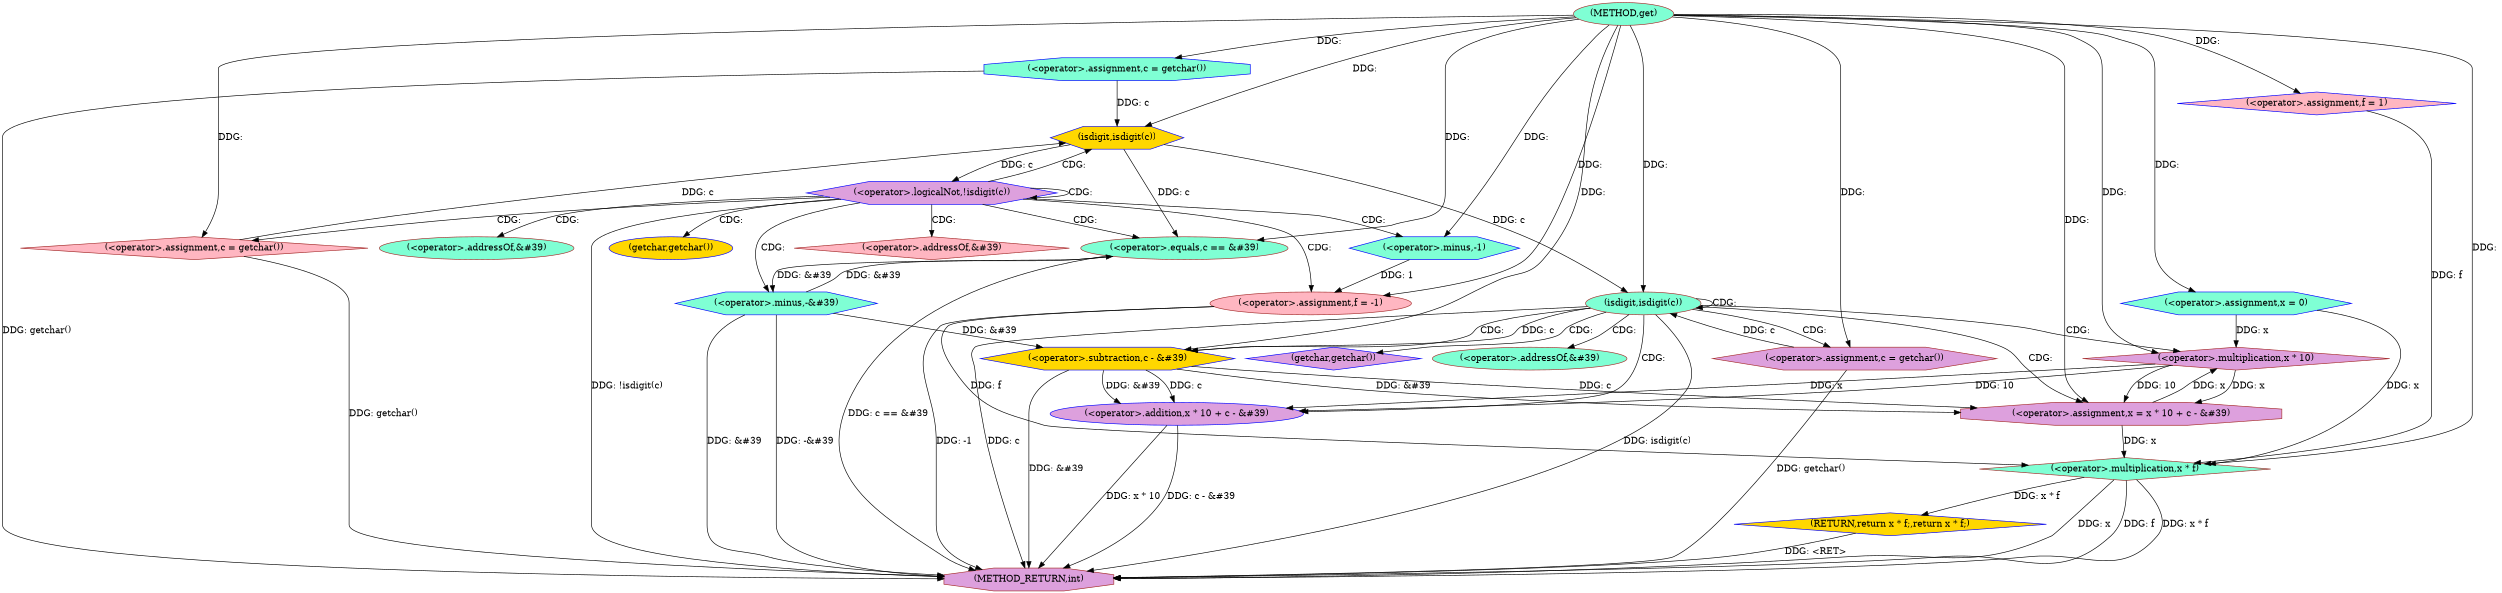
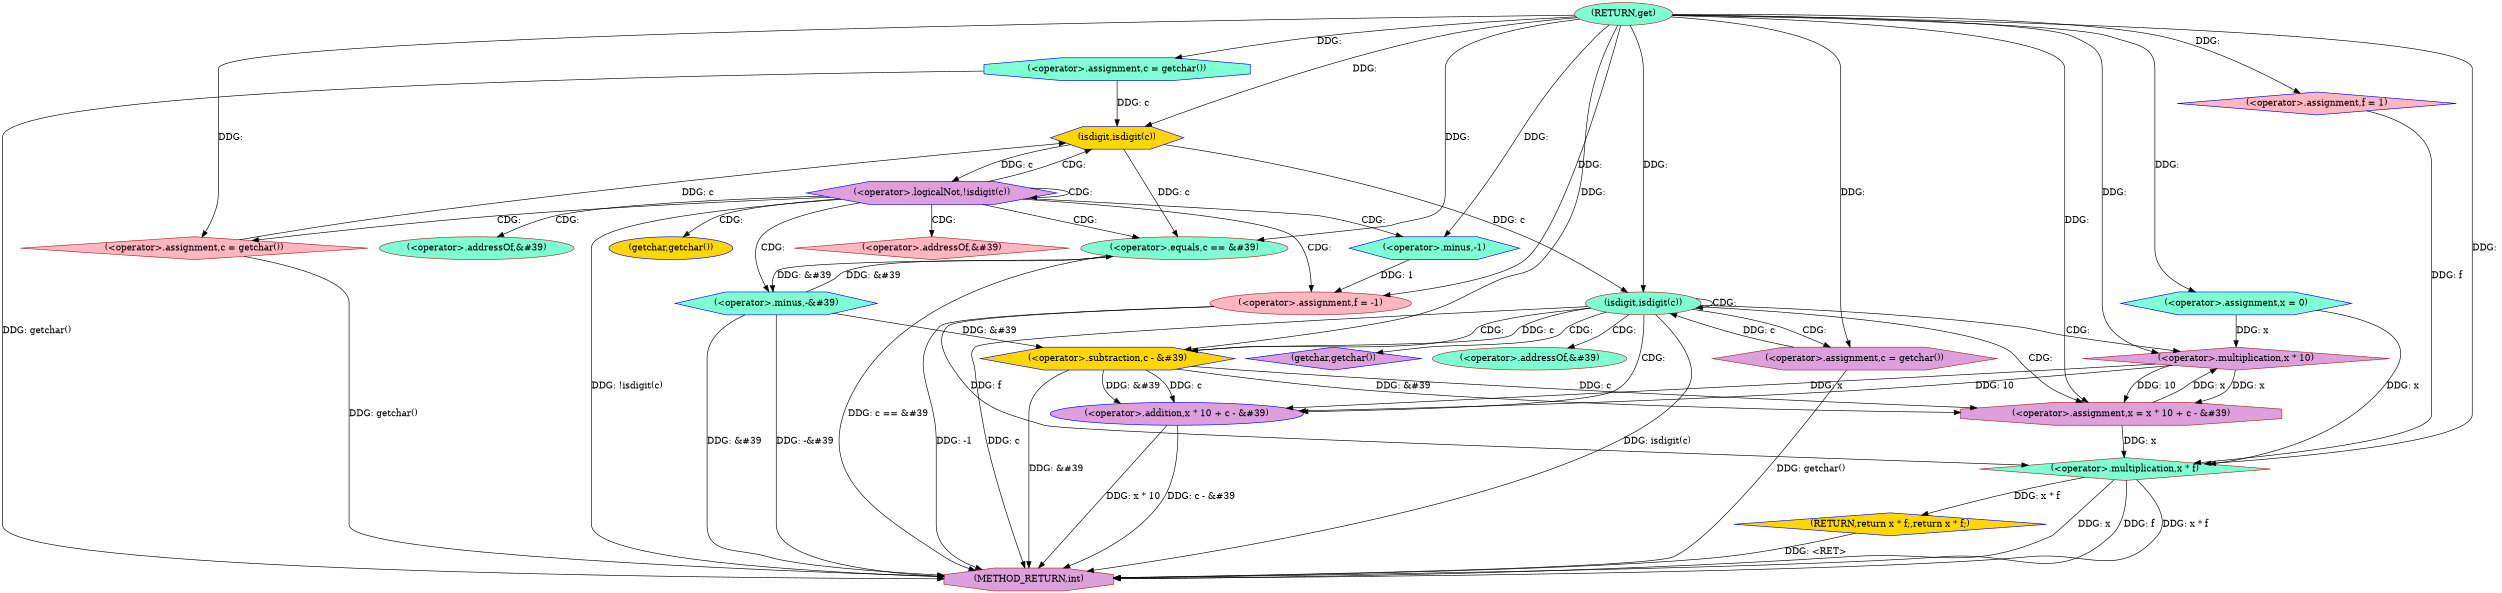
  digraph {
    node [color=brown fillcolor=aquamarine shape=ellipse style=filled]
-   n1 [label="(METHOD,get)"]
+   n1 [label="(RETURN,get)"]
    n2 [color=blue label="(<operator>.assignment,x = 0)" shape=hexagon]
    n3 [color=blue fillcolor=lightpink label="(<operator>.assignment,f = 1)" shape=diamond]
    n4 [color=blue label="(<operator>.assignment,c = getchar())" shape=octagon]
    n5 [label="(isdigit,isdigit(c))"]
    n6 [label="(<operator>.multiplication,x * f)" shape=diamond]
    n7 [label="(<operator>.equals,c == &#39)"]
    n8 [fillcolor=lightpink label="(<operator>.assignment,f = -1)"]
    n9 [fillcolor=lightpink label="(<operator>.assignment,c = getchar())" shape=diamond]
    n10 [fillcolor=plum label="(<operator>.assignment,x = x * 10 + c - &#39)" shape=octagon]
    n11 [fillcolor=plum label="(<operator>.assignment,c = getchar())" shape=hexagon]
    n12 [color=blue fillcolor=gold label="(isdigit,isdigit(c))" shape=hexagon]
    n13 [color=blue label="(<operator>.minus,-1)" shape=hexagon]
    n14 [fillcolor=plum label="(<operator>.multiplication,x * 10)" shape=diamond]
    n15 [color=blue fillcolor=gold label="(<operator>.subtraction,c - &#39)" shape=hexagon]
    n16 [fillcolor=plum label="(METHOD_RETURN,int)" shape=octagon]
    n17 [color=blue fillcolor=plum label="(<operator>.addition,x * 10 + c - &#39)"]
    n18 [color=blue fillcolor=plum label="(getchar,getchar())" shape=diamond]
    n19 [label="(<operator>.addressOf,&#39)"]
    n20 [color=blue fillcolor=gold label="(RETURN,return x * f;,return x * f;)" shape=diamond]
    n21 [color=blue label="(<operator>.minus,-&#39)" shape=hexagon]
    n22 [color=blue fillcolor=plum label="(<operator>.logicalNot,!isdigit(c))" shape=hexagon]
    n23 [fillcolor=lightpink label="(<operator>.addressOf,&#39)" shape=diamond]
    n24 [label="(<operator>.addressOf,&#39)"]
    n25 [color=blue fillcolor=gold label="(getchar,getchar())"]
    n1 -> n2 [label="DDG: "]
    n1 -> n3 [label="DDG: "]
    n1 -> n4 [label="DDG: "]
    n1 -> n5 [label="DDG: "]
    n1 -> n6 [label="DDG: "]
    n1 -> n7 [label="DDG: "]
    n1 -> n8 [label="DDG: "]
    n1 -> n9 [label="DDG: "]
    n1 -> n10 [label="DDG: "]
    n1 -> n11 [label="DDG: "]
    n1 -> n12 [label="DDG: "]
    n1 -> n13 [label="DDG: "]
    n1 -> n14 [label="DDG: "]
    n1 -> n15 [label="DDG: "]
    n2 -> n6 [label="DDG: x"]
    n2 -> n14 [label="DDG: x"]
    n3 -> n6 [label="DDG: f"]
    n4 -> n12 [label="DDG: c"]
    n4 -> n16 [label="DDG: getchar()"]
    n5 -> n5 [label="CDG: "]
    n5 -> n10 [label="CDG: "]
    n5 -> n11 [label="CDG: "]
    n5 -> n14 [label="CDG: "]
    n5 -> n15 [label="DDG: c"]
    n5 -> n15 [label="CDG: "]
    n5 -> n16 [label="DDG: c"]
    n5 -> n16 [label="DDG: isdigit(c)"]
    n5 -> n17 [label="CDG: "]
    n5 -> n18 [label="CDG: "]
    n5 -> n19 [label="CDG: "]
    n6 -> n16 [label="DDG: x"]
    n6 -> n16 [label="DDG: f"]
    n6 -> n16 [label="DDG: x * f"]
    n6 -> n20 [label="DDG: x * f"]
    n7 -> n16 [label="DDG: c == &#39"]
    n7 -> n21 [label="DDG: &#39"]
    n8 -> n6 [label="DDG: f"]
    n8 -> n16 [label="DDG: -1"]
    n9 -> n12 [label="DDG: c"]
    n9 -> n16 [label="DDG: getchar()"]
    n10 -> n6 [label="DDG: x"]
    n10 -> n14 [label="DDG: x"]
    n11 -> n5 [label="DDG: c"]
    n11 -> n16 [label="DDG: getchar()"]
    n12 -> n5 [label="DDG: c"]
    n12 -> n7 [label="DDG: c"]
    n12 -> n22 [label="DDG: c"]
    n13 -> n8 [label="DDG: 1"]
    n14 -> n10 [label="DDG: x"]
    n14 -> n10 [label="DDG: 10"]
    n14 -> n17 [label="DDG: x"]
    n14 -> n17 [label="DDG: 10"]
    n15 -> n10 [label="DDG: c"]
    n15 -> n10 [label="DDG: &#39"]
    n15 -> n16 [label="DDG: &#39"]
    n15 -> n17 [label="DDG: c"]
    n15 -> n17 [label="DDG: &#39"]
    n17 -> n16 [label="DDG: x * 10"]
    n17 -> n16 [label="DDG: c - &#39"]
    n20 -> n16 [label="DDG: <RET>"]
    n21 -> n7 [label="DDG: &#39"]
    n21 -> n15 [label="DDG: &#39"]
    n21 -> n16 [label="DDG: &#39"]
    n21 -> n16 [label="DDG: -&#39"]
    n22 -> n7 [label="CDG: "]
    n22 -> n8 [label="CDG: "]
    n22 -> n9 [label="CDG: "]
    n22 -> n12 [label="CDG: "]
    n22 -> n13 [label="CDG: "]
    n22 -> n16 [label="DDG: !isdigit(c)"]
    n22 -> n21 [label="CDG: "]
    n22 -> n22 [label="CDG: "]
    n22 -> n23 [label="CDG: "]
    n22 -> n24 [label="CDG: "]
    n22 -> n25 [label="CDG: "]
  }
